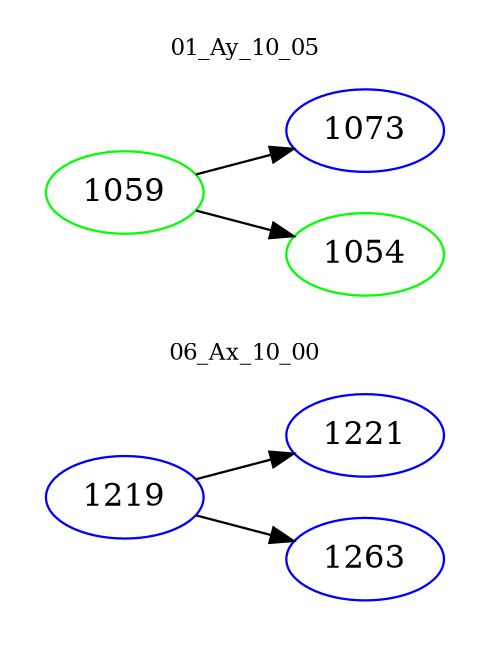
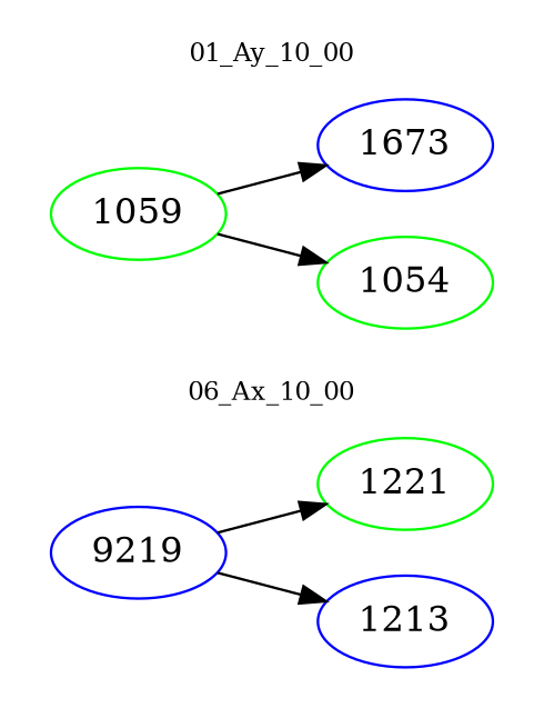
  digraph {
    rankdir=LR
    node [color=blue]
    edge [color=black]
-   n1 [label=1219]
-   n2 [label=1263]
-   n3 [label=1221]
+   n1 [label=9219]
+   n2 [label=1213]
+   n3 [color=green label=1221]
    n4 [color=green label=1059]
    n5 [color=green label=1054]
-   n6 [label=1073]
+   n6 [label=1673]
    subgraph cluster_1 {
      color=white
      fontsize=10
      label="06_Ax_10_00"
      n1
      n2
      n3
    }
    subgraph cluster_2 {
      color=white
      fontsize=10
-     label="01_Ay_10_05"
+     label="01_Ay_10_00"
      n4
      n5
      n6
    }
    n1 -> n2
    n1 -> n3
    n4 -> n5
    n4 -> n6
  }
